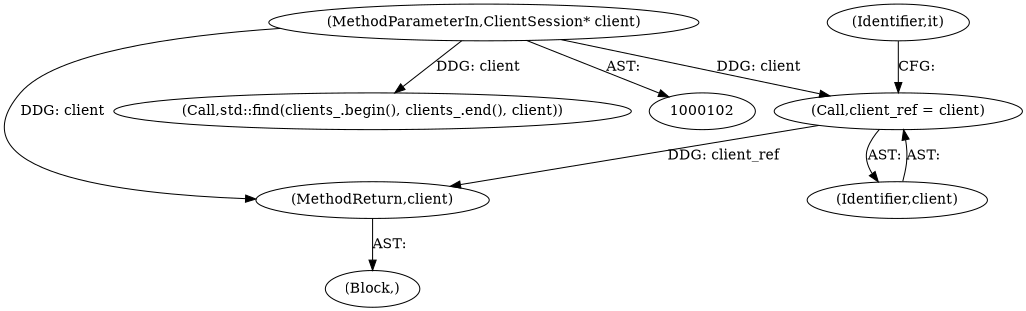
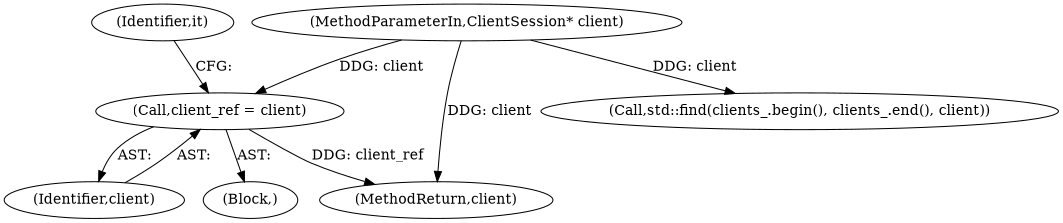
  digraph {
    n1 [label="(Call,client_ref = client)"]
    n2 [label="(MethodReturn,client)"]
    n3 [label="(Block,)"]
    n4 [label="(Identifier,client)"]
    n5 [label="(MethodParameterIn,ClientSession* client)"]
    n6 [label="(Call,std::find(clients_.begin(), clients_.end(), client))"]
-   1000102
    n8 [label="(Identifier,it)"]
    n1 -> n2 [label="DDG: client_ref"]
-   n2 -> n3 [label="AST: "]
+   n1 -> n3 [label="AST: "]
    n1 -> n4 [label="AST: "]
    n4 -> n1 [label="AST: "]
    n5 -> n1 [label="DDG: client"]
    n5 -> n2 [label="DDG: client"]
    n5 -> n6 [label="DDG: client"]
-   n5 -> 1000102 [label="AST: "]
    n8 -> n1 [label="CFG: "]
  }
